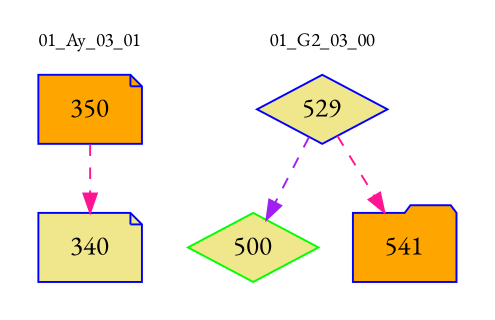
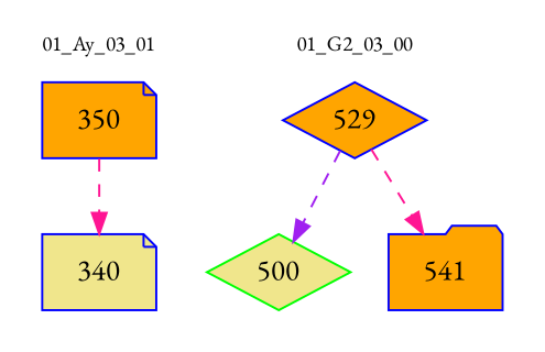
  digraph {
    fontname="EB Garamond"
    node [color=blue fillcolor=khaki fontname="EB Garamond" shape=note style=filled]
    edge [color=deeppink fontname="EB Garamond" style=dashed]
    n1 [fillcolor=orange label=350]
    n2 [label=340]
-   n3 [label=529 shape=diamond]
+   n3 [fillcolor=orange label=529 shape=diamond]
    n4 [color=green label=500 shape=diamond]
    n5 [fillcolor=orange label=541 shape=folder]
    subgraph cluster_1 {
      color=white
      fontsize=10
      label="01_Ay_03_01"
      n1
      n2
    }
    subgraph cluster_2 {
      color=white
      fontsize=10
      label="01_G2_03_00"
      n3
      n4
      n5
    }
    n1 -> n2
    n3 -> n4 [color=purple]
    n3 -> n5
  }
